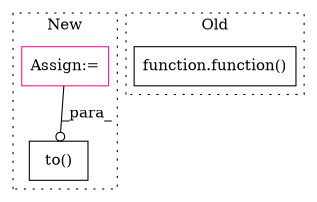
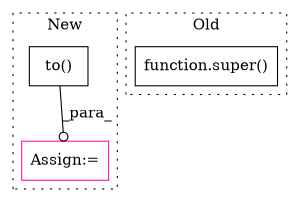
  digraph {
    node [a=75 shape=box color=black]
    n1 [l="18,1" label="to()" s="13335,13359"]
    n2 [a=68 l=3 label="Assign:=" s=13332 color=deeppink]
-   n3 [l=7 label="function.function()" s=12075]
+   n3 [l=7 label="function.super()" s=12075]
    subgraph cluster_1 {
      label=New
      style=dotted
      n1
      n2
    }
    subgraph cluster_2 {
      label=Old
      style=dotted
      n3
    }
-   n2 -> n1 [label=_para_ style=solid arrowhead=odot]
+   n1 -> n2 [label=_para_ style=solid arrowhead=odot]
  }
